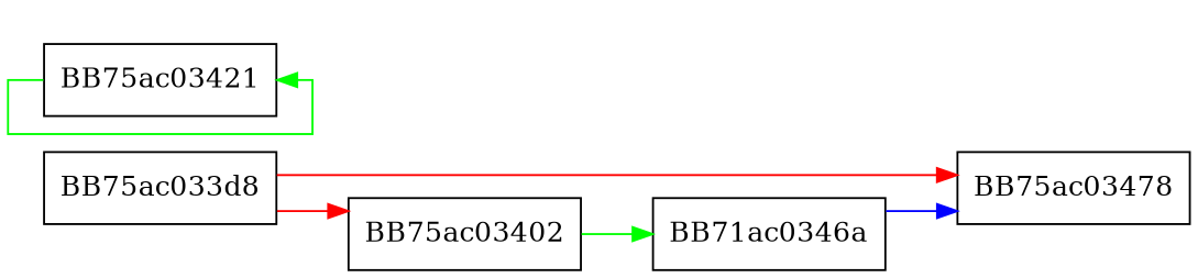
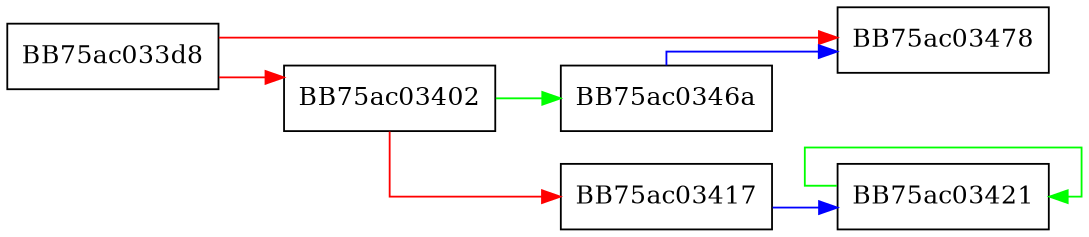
  digraph {
    rankdir=LR
    splines=ortho
    node [shape=box]
    edge [color=red]
    BB75ac033d8
    BB75ac03478
    BB75ac03402
-   BB75ac0346a [label=BB71ac0346a]
+   BB75ac0346a
+   BB75ac03417
    n6 [label=BB75ac03421]
    BB75ac033d8 -> BB75ac03478
    BB75ac033d8 -> BB75ac03402
    BB75ac03402 -> BB75ac0346a [color=green]
+   BB75ac03402 -> BB75ac03417
    BB75ac0346a -> BB75ac03478 [color=blue]
+   BB75ac03417 -> n6 [color=blue]
    n6 -> n6 [color=green]
  }
